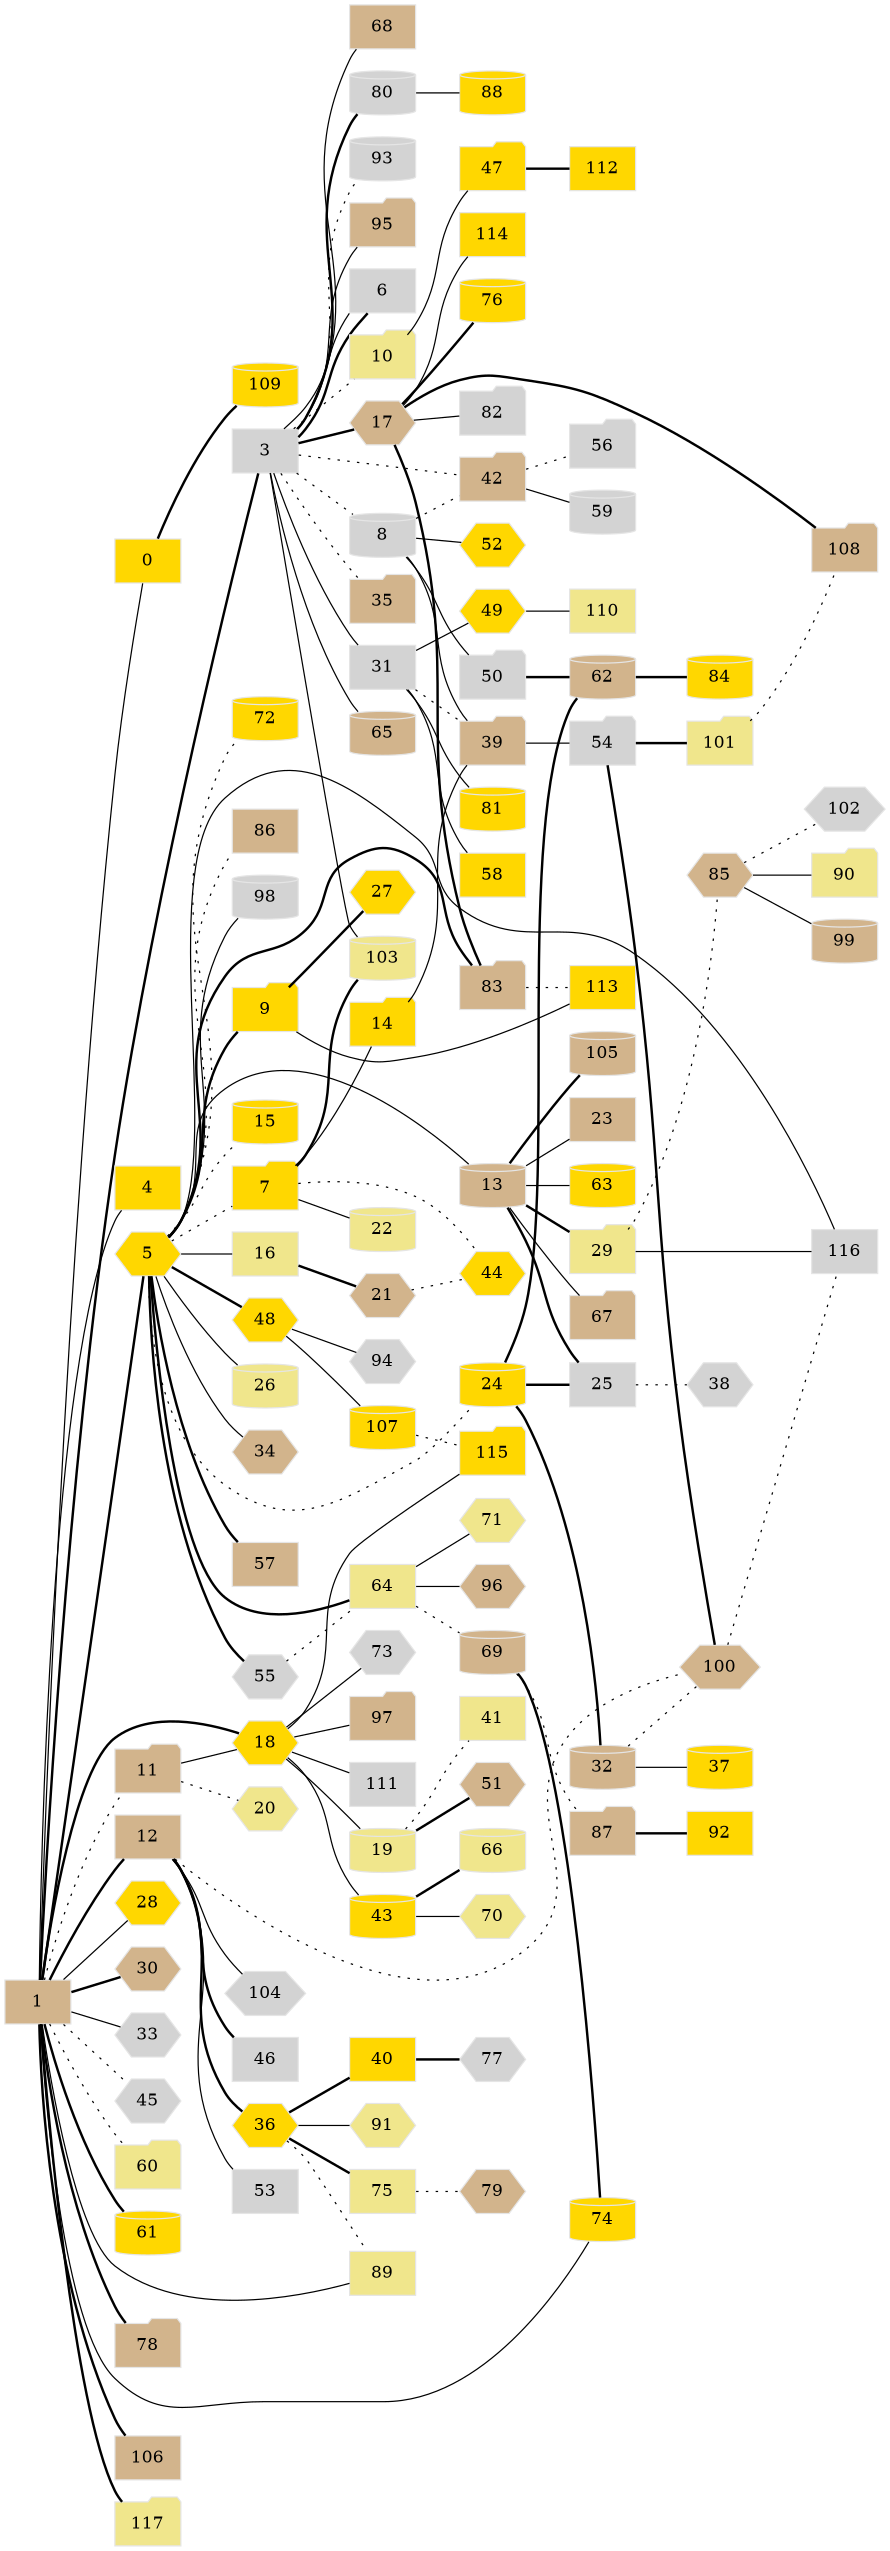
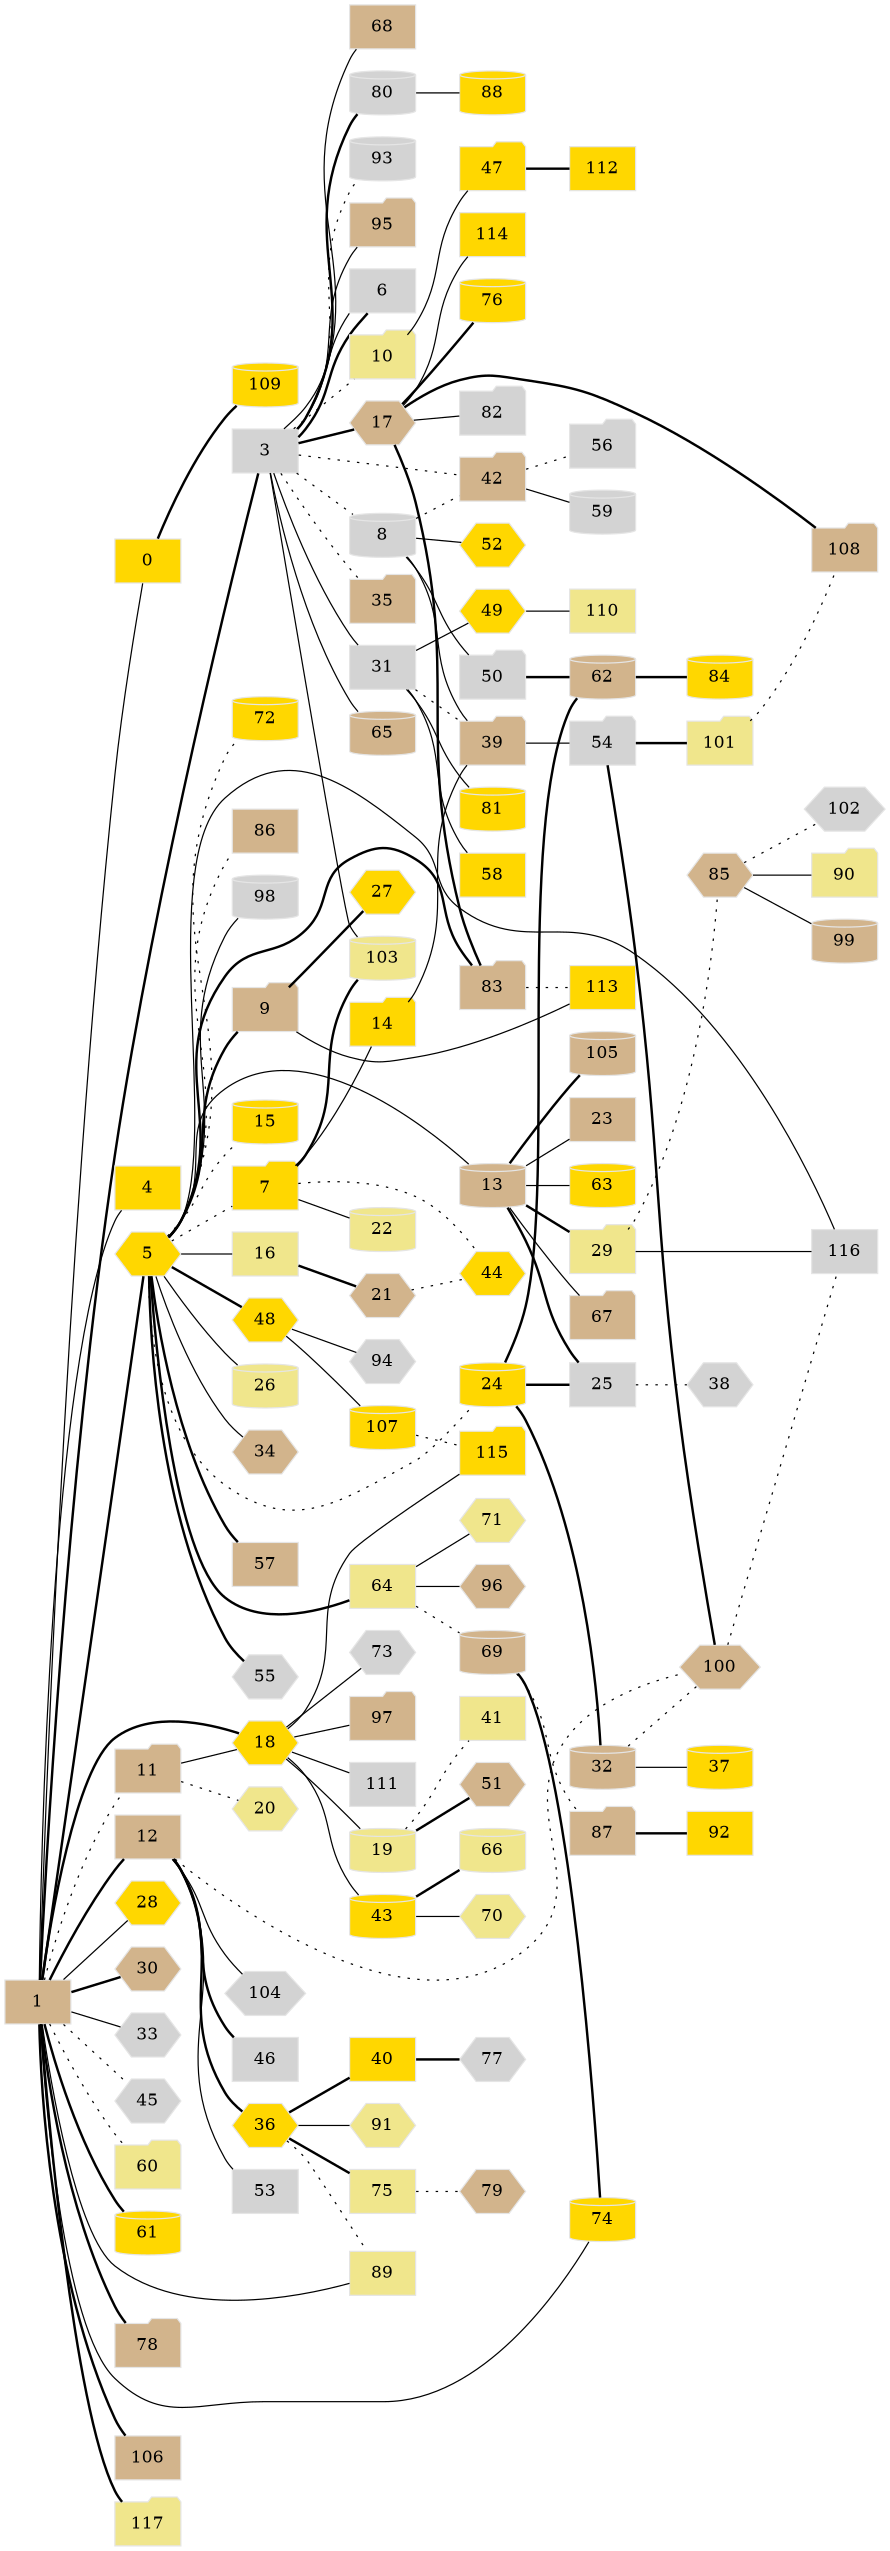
  graph {
    rankdir=LR
    node [color=gray90 fillcolor=tan shape=hexagon style=filled]
    edge [style=solid]
    1 [shape=box]
    n2 [fillcolor=gold label=0 shape=box]
    3 [fillcolor=lightgrey shape=box]
    4 [fillcolor=gold shape=box]
    5 [fillcolor=gold]
    11 [shape=folder]
    12 [shape=box]
    18 [fillcolor=gold]
    28 [fillcolor=gold]
    30
    33 [fillcolor=lightgrey]
    45 [fillcolor=lightgrey]
    60 [fillcolor=khaki shape=folder]
    61 [fillcolor=gold shape=cylinder]
    74 [fillcolor=gold shape=cylinder]
    78 [shape=folder]
    89 [fillcolor=khaki shape=box]
    106 [shape=box]
    117 [fillcolor=khaki shape=folder]
    109 [fillcolor=gold shape=cylinder]
    6 [fillcolor=lightgrey shape=box]
    8 [fillcolor=lightgrey shape=cylinder]
    10 [fillcolor=khaki shape=folder]
    17
    31 [fillcolor=lightgrey shape=box]
    35 [shape=folder]
    42 [shape=folder]
    65 [shape=cylinder]
    68 [shape=box]
    80 [fillcolor=lightgrey shape=cylinder]
    93 [fillcolor=lightgrey shape=cylinder]
    95 [shape=folder]
    103 [fillcolor=khaki shape=cylinder]
    7 [fillcolor=gold shape=folder]
-   9 [fillcolor=gold shape=folder]
+   9 [shape=folder]
    13 [shape=cylinder]
    15 [fillcolor=gold shape=cylinder]
    16 [fillcolor=khaki shape=box]
    24 [fillcolor=gold shape=cylinder]
    26 [fillcolor=khaki shape=cylinder]
    34
    48 [fillcolor=gold]
    55 [fillcolor=lightgrey]
    57 [shape=box]
    64 [fillcolor=khaki shape=box]
    72 [fillcolor=gold shape=cylinder]
    83 [shape=folder]
    86 [shape=box]
    98 [fillcolor=lightgrey shape=cylinder]
    116 [fillcolor=lightgrey shape=box]
    20 [fillcolor=khaki]
    36 [fillcolor=gold]
    46 [fillcolor=lightgrey shape=box]
    53 [fillcolor=lightgrey shape=box]
    100
    104 [fillcolor=lightgrey]
    19 [fillcolor=khaki shape=cylinder]
    43 [fillcolor=gold shape=cylinder]
    73 [fillcolor=lightgrey]
    97 [shape=folder]
    111 [fillcolor=lightgrey shape=box]
    115 [fillcolor=gold shape=folder]
    39 [shape=folder]
    50 [fillcolor=lightgrey shape=folder]
    52 [fillcolor=gold]
    47 [fillcolor=gold shape=folder]
    76 [fillcolor=gold shape=cylinder]
    82 [fillcolor=lightgrey shape=folder]
    108 [shape=folder]
    114 [fillcolor=gold shape=box]
    49 [fillcolor=gold]
    58 [fillcolor=gold shape=box]
    81 [fillcolor=gold shape=cylinder]
    56 [fillcolor=lightgrey shape=folder]
    59 [fillcolor=lightgrey shape=cylinder]
    88 [fillcolor=gold shape=cylinder]
    14 [fillcolor=gold shape=folder]
    22 [fillcolor=khaki shape=cylinder]
    44 [fillcolor=gold]
    27 [fillcolor=gold]
    113 [fillcolor=gold shape=box]
    23 [shape=box]
    25 [fillcolor=lightgrey shape=box]
    29 [fillcolor=khaki shape=folder]
    63 [fillcolor=gold shape=cylinder]
    67 [shape=folder]
    105 [shape=cylinder]
    21
    32 [shape=cylinder]
    62 [shape=cylinder]
    107 [fillcolor=gold shape=cylinder]
    94 [fillcolor=lightgrey]
    69 [shape=cylinder]
    71 [fillcolor=khaki]
    96
    54 [fillcolor=lightgrey shape=folder]
    112 [fillcolor=gold shape=box]
    40 [fillcolor=gold shape=box]
    75 [fillcolor=khaki shape=box]
    91 [fillcolor=khaki]
    38 [fillcolor=lightgrey]
    85
    41 [fillcolor=khaki shape=box]
    51
    66 [fillcolor=khaki shape=cylinder]
    70 [fillcolor=khaki]
    37 [fillcolor=gold shape=cylinder]
    84 [fillcolor=gold shape=cylinder]
    90 [fillcolor=khaki shape=folder]
    99 [shape=cylinder]
    102 [fillcolor=lightgrey]
    110 [fillcolor=khaki shape=box]
    77 [fillcolor=lightgrey]
    79
    101 [fillcolor=khaki shape=folder]
    87 [shape=folder]
    92 [fillcolor=gold shape=box]
    1 -- n2
    1 -- 3 [style=bold]
    1 -- 4
    1 -- 5 [style=bold]
    1 -- 11 [style=dotted]
    1 -- 12 [style=bold]
    1 -- 18 [style=bold]
    1 -- 28
    1 -- 30 [style=bold]
    1 -- 33
    1 -- 45 [style=dotted]
    1 -- 60 [style=dotted]
    1 -- 61 [style=bold]
    1 -- 74
    1 -- 78 [style=bold]
    1 -- 89
    1 -- 106 [style=bold]
    1 -- 117 [style=bold]
    n2 -- 109 [style=bold]
    3 -- 6 [style=bold]
    3 -- 6
    3 -- 8 [style=dotted]
    3 -- 10 [style=dotted]
    3 -- 17 [style=bold]
    3 -- 31
    3 -- 35 [style=dotted]
    3 -- 42 [style=dotted]
    3 -- 65
    3 -- 68
    3 -- 80 [style=bold]
    3 -- 93 [style=dotted]
    3 -- 95
    3 -- 103
    5 -- 7 [style=dotted]
    5 -- 9 [style=bold]
    5 -- 13
    5 -- 15 [style=dotted]
    5 -- 16
    5 -- 24 [style=dotted]
    5 -- 26
    5 -- 34
    5 -- 48 [style=bold]
    5 -- 55 [style=bold]
    5 -- 57 [style=bold]
    5 -- 64 [style=bold]
    5 -- 72 [style=dotted]
    5 -- 83 [style=bold]
    5 -- 86 [style=dotted]
    5 -- 98
    5 -- 116
    11 -- 18
    11 -- 20 [style=dotted]
    12 -- 36 [style=bold]
    12 -- 46 [style=bold]
    12 -- 53
    12 -- 100 [style=dotted]
    12 -- 104
    18 -- 19
    18 -- 43
    18 -- 73
    18 -- 97
    18 -- 111
    18 -- 115
    8 -- 42 [style=dotted]
    8 -- 39
    8 -- 50
    8 -- 52
    10 -- 47
    17 -- 83 [style=bold]
    17 -- 76 [style=bold]
    17 -- 82
    17 -- 108 [style=bold]
    17 -- 114
    31 -- 39 [style=dotted]
    31 -- 49
    31 -- 58
    31 -- 81
    42 -- 56 [style=dotted]
    42 -- 59
    80 -- 88
    7 -- 103 [style=bold]
    7 -- 14
    7 -- 22
    7 -- 44 [style=dotted]
    9 -- 27 [style=bold]
    9 -- 113
    13 -- 23
    13 -- 25 [style=bold]
    13 -- 29 [style=bold]
    13 -- 63
    13 -- 67
    13 -- 105 [style=bold]
    16 -- 21 [style=bold]
    24 -- 25 [style=bold]
    24 -- 32 [style=bold]
    24 -- 62 [style=bold]
    48 -- 107
    48 -- 94
-   55 -- 64 [style=dotted]
    64 -- 69 [style=dotted]
    64 -- 71
    64 -- 96
    83 -- 113 [style=dotted]
    36 -- 89 [style=dotted]
    36 -- 40 [style=bold]
    36 -- 75 [style=bold]
    36 -- 91
    100 -- 116 [style=dotted]
    19 -- 41 [style=dotted]
    19 -- 51 [style=bold]
    43 -- 66 [style=bold]
    43 -- 70
    39 -- 54
    50 -- 62 [style=bold]
    47 -- 112 [style=bold]
    49 -- 110
    14 -- 39
    25 -- 38 [style=dotted]
    29 -- 116
    29 -- 85 [style=dotted]
    21 -- 44 [style=dotted]
    32 -- 100 [style=dotted]
    32 -- 37
    62 -- 84 [style=bold]
    107 -- 115 [style=dotted]
    69 -- 74 [style=bold]
    69 -- 87 [style=dotted]
    54 -- 100 [style=bold]
    54 -- 101 [style=bold]
    40 -- 77 [style=bold]
    75 -- 79 [style=dotted]
    85 -- 90
    85 -- 99
    85 -- 102 [style=dotted]
    101 -- 108 [style=dotted]
    87 -- 92 [style=bold]
  }
